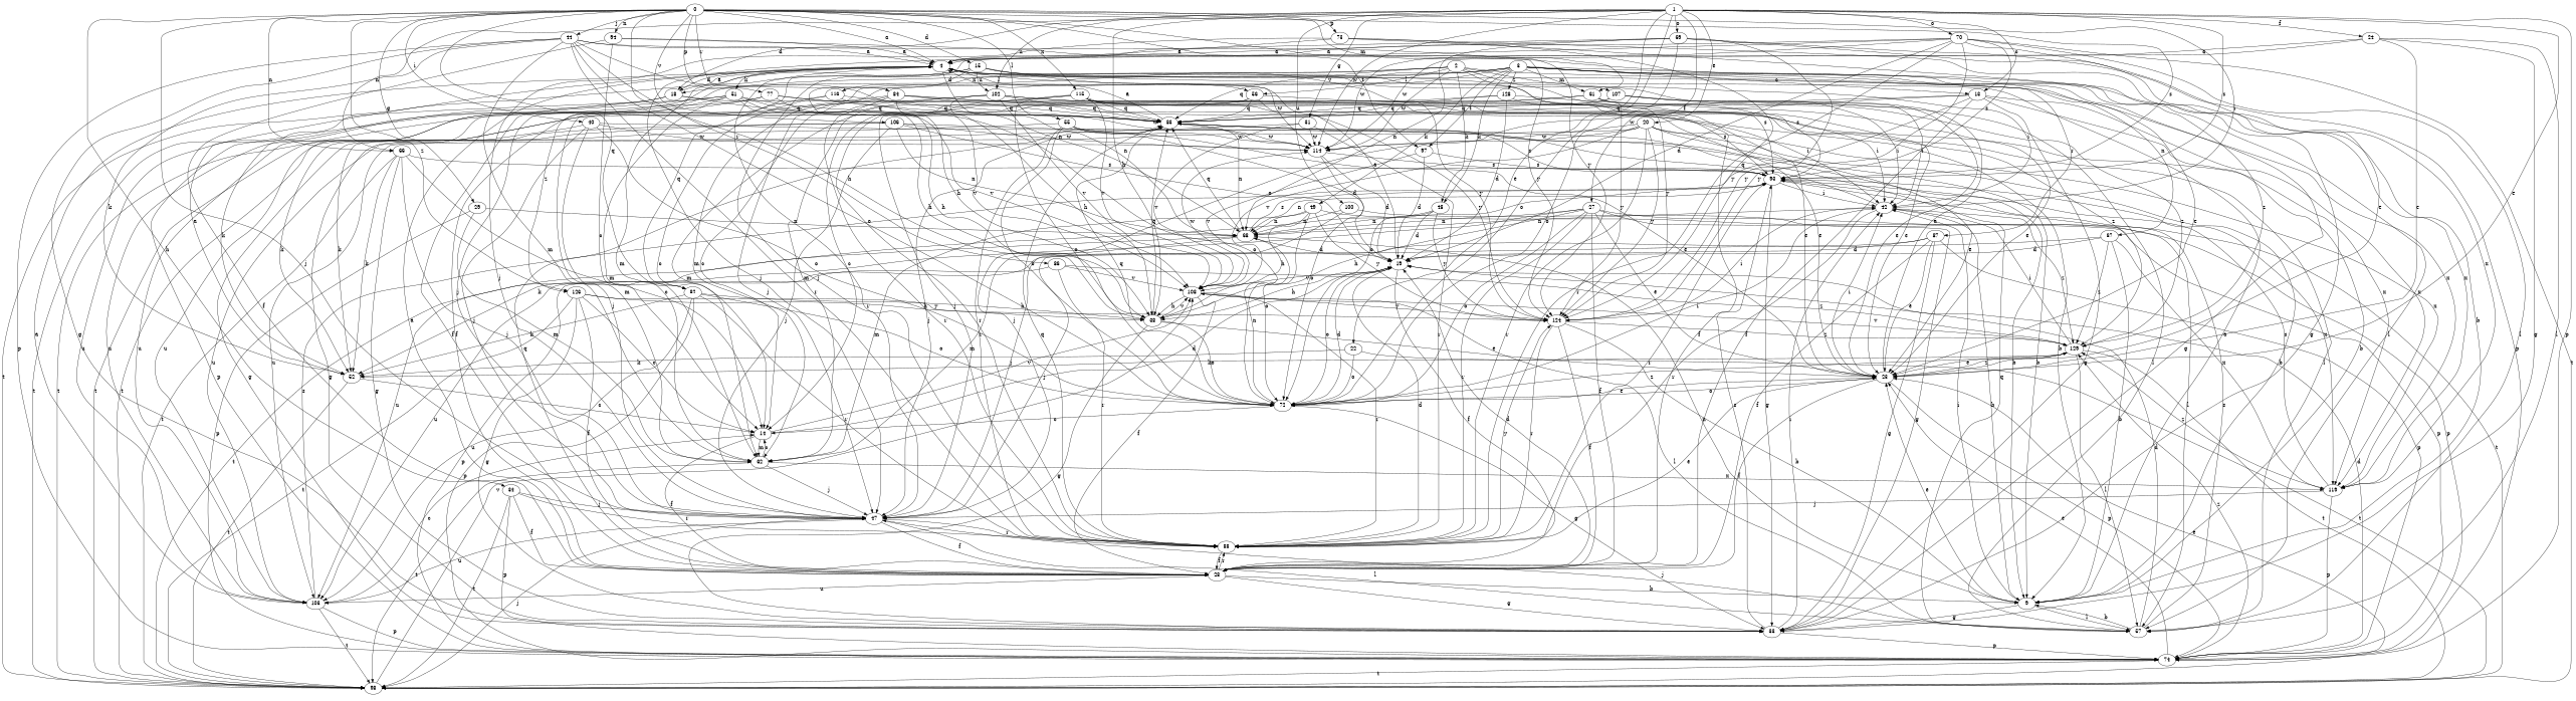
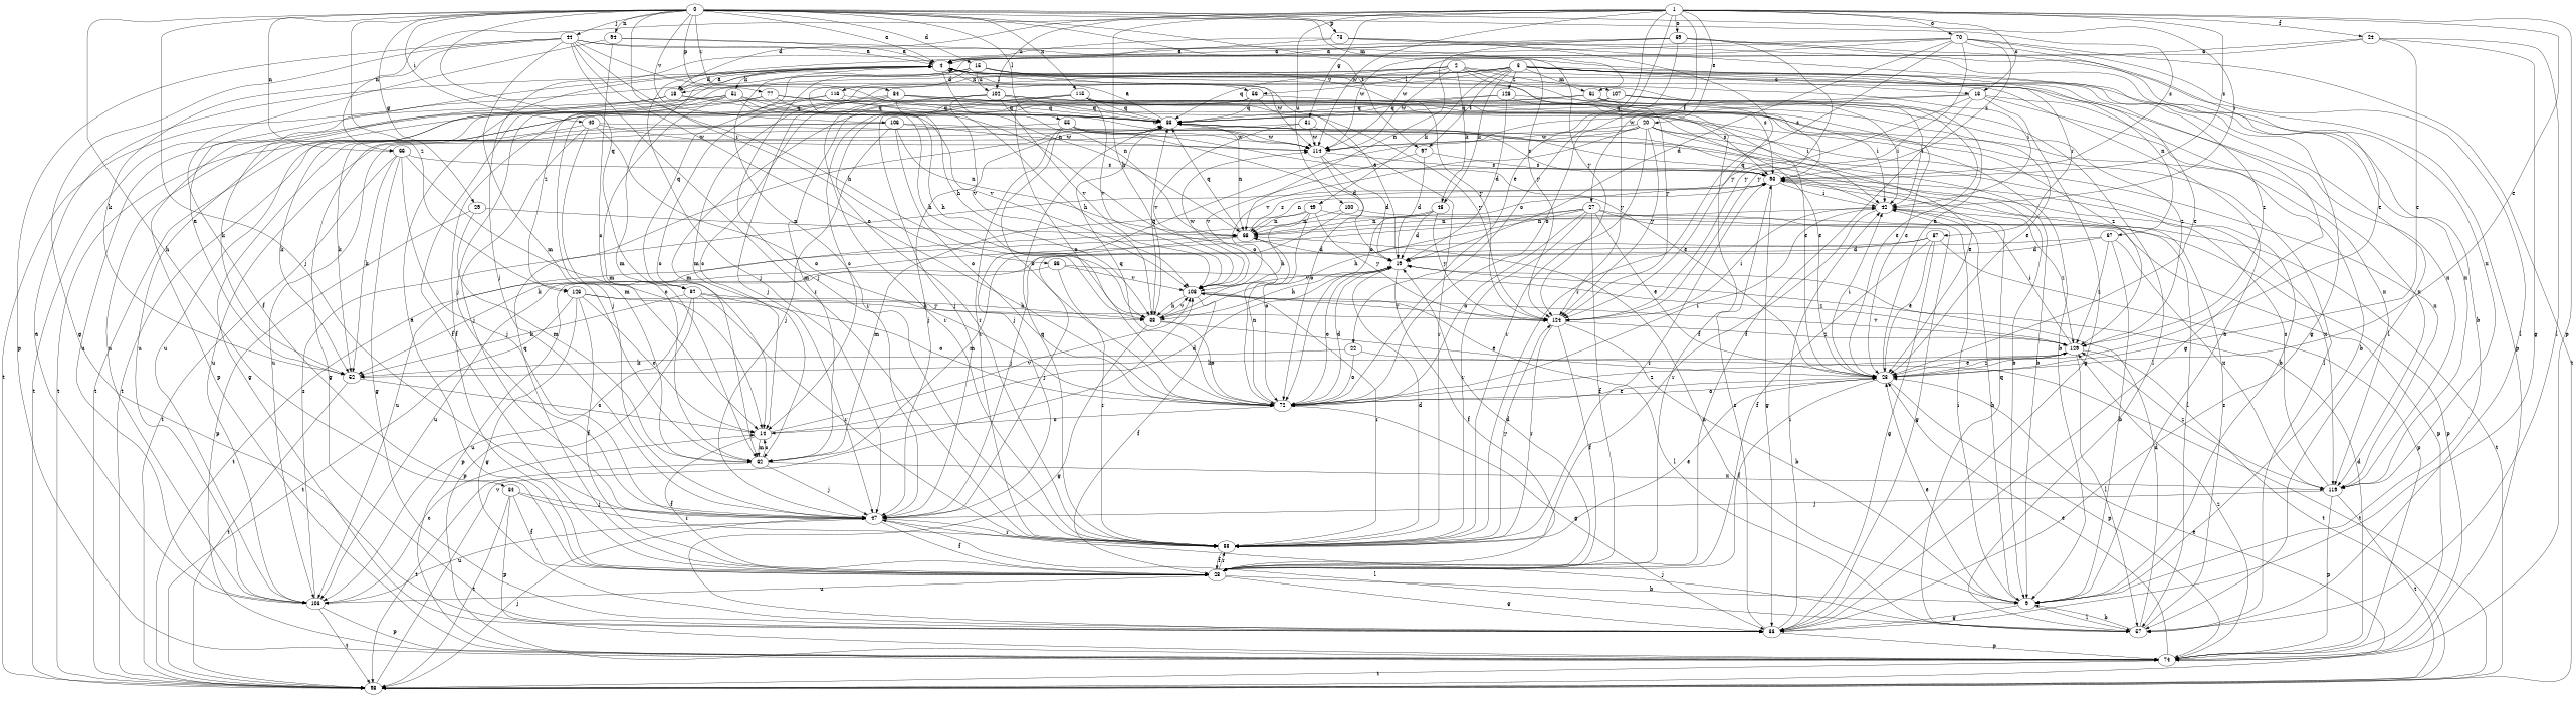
  strict digraph {
    0
    4
    15
    29
    34
    40
    42
    44
    47
    55
    61
    n12 [label=94]
    66
    73
    77
    82
    84
    86
    93
    97
    106
    115
    124
    126
    18
    56
    62
    119
    51
    68
    88
    107
    38
    102
    114
    98
    n37 [label=74]
    28
    72
    9
    52
    83
    129
    33
    57
    103
    23
    19
    14
    108
    1
    13
    20
    22
    24
    27
    31
    69
    70
    100
    2
    48
    67
    116
    3
    49
    87
    128
    0 -> 4 [label=a]
    0 -> 15 [label=d]
    0 -> 29 [label=g]
    0 -> 34 [label=h]
    0 -> 40 [label=i]
    0 -> 42 [label=i]
    0 -> 44 [label=j]
    0 -> 47 [label=j]
    0 -> 55 [label=l]
    0 -> 61 [label=m]
    0 -> n12 [label=n]
    0 -> 66 [label=n]
    0 -> 73 [label=p]
    0 -> 77 [label=p]
    0 -> 82 [label=q]
    0 -> 84 [label=r]
    0 -> 86 [label=r]
    0 -> 93 [label=s]
    0 -> 97 [label=t]
    0 -> 106 [label=v]
    0 -> 115 [label=x]
    0 -> 124 [label=y]
    0 -> 126 [label=z]
    4 -> 18 [label=d]
    4 -> 56 [label=l]
    4 -> 62 [label=m]
    4 -> 119 [label=x]
    4 -> 51 [label=k]
    4 -> 68 [label=n]
    4 -> 88 [label=r]
    4 -> 107 [label=v]
    15 -> 47 [label=j]
    15 -> 93 [label=s]
    15 -> 124 [label=y]
    15 -> 38 [label=h]
    15 -> 102 [label=u]
    15 -> 114 [label=w]
    15 -> 98 [label=t]
    29 -> 62 [label=m]
    29 -> 68 [label=n]
    29 -> n37 [label=p]
    34 -> 47 [label=j]
    34 -> 88 [label=r]
    34 -> 98 [label=t]
    34 -> n37 [label=p]
    34 -> 28 [label=f]
    40 -> 47 [label=j]
    40 -> 62 [label=m]
    40 -> 114 [label=w]
    40 -> 72 [label=o]
    40 -> 9 [label=b]
    40 -> 52 [label=k]
    42 -> 68 [label=n]
    42 -> 88 [label=r]
    42 -> 9 [label=b]
    42 -> 83 [label=q]
    42 -> 129 [label=z]
    44 -> 4 [label=a]
    44 -> 62 [label=m]
    44 -> 68 [label=n]
    44 -> 88 [label=r]
    44 -> 38 [label=h]
    44 -> n37 [label=p]
    44 -> 72 [label=o]
    44 -> 52 [label=k]
    44 -> 33 [label=g]
    44 -> 57 [label=l]
    47 -> 88 [label=r]
    47 -> 28 [label=f]
    47 -> 57 [label=l]
    47 -> 103 [label=u]
    55 -> 88 [label=r]
    55 -> 114 [label=w]
    55 -> 72 [label=o]
    55 -> 33 [label=g]
    55 -> 23 [label=e]
    55 -> 19 [label=d]
    61 -> 42 [label=i]
    61 -> 47 [label=j]
    61 -> 124 [label=y]
    61 -> 83 [label=q]
    61 -> 129 [label=z]
    n12 -> 4 [label=a]
    n12 -> 124 [label=y]
    n12 -> 28 [label=f]
    n12 -> 14 [label=c]
    66 -> 47 [label=j]
    66 -> 93 [label=s]
    66 -> 98 [label=t]
    66 -> 52 [label=k]
    66 -> 33 [label=g]
    66 -> 14 [label=c]
    73 -> 4 [label=a]
    73 -> 47 [label=j]
    73 -> 124 [label=y]
    73 -> 9 [label=b]
    73 -> 33 [label=g]
    77 -> 42 [label=i]
    77 -> 47 [label=j]
    77 -> 38 [label=h]
    77 -> 83 [label=q]
    77 -> 103 [label=u]
    82 -> 88 [label=r]
    82 -> 38 [label=h]
    82 -> n37 [label=p]
    82 -> 72 [label=o]
    82 -> 52 [label=k]
    82 -> 103 [label=u]
    84 -> 119 [label=x]
    84 -> 88 [label=r]
    84 -> 83 [label=q]
    84 -> 103 [label=u]
    84 -> 23 [label=e]
    84 -> 14 [label=c]
    84 -> 108 [label=v]
    86 -> 88 [label=r]
    86 -> n37 [label=p]
    86 -> 129 [label=z]
    86 -> 108 [label=v]
    93 -> 42 [label=i]
    93 -> 119 [label=x]
    93 -> 68 [label=n]
    93 -> 88 [label=r]
    93 -> 33 [label=g]
    93 -> 57 [label=l]
    97 -> 93 [label=s]
    97 -> 19 [label=d]
    97 -> 108 [label=v]
    106 -> 47 [label=j]
    106 -> 68 [label=n]
    106 -> 114 [label=w]
-   106 -> 19 [label=o]
+   106 -> 72 [label=o]
    106 -> 9 [label=b]
    106 -> 52 [label=k]
    106 -> 33 [label=g]
    115 -> 42 [label=i]
    115 -> 93 [label=s]
    115 -> 62 [label=m]
    115 -> 98 [label=t]
    115 -> 72 [label=o]
    115 -> 83 [label=q]
    115 -> 23 [label=e]
    115 -> 108 [label=v]
    124 -> 42 [label=i]
    124 -> 88 [label=r]
    124 -> 28 [label=f]
    124 -> 9 [label=b]
    124 -> 129 [label=z]
    126 -> 124 [label=y]
    126 -> 38 [label=h]
    126 -> 98 [label=t]
    126 -> 28 [label=f]
    126 -> 33 [label=g]
    126 -> 14 [label=c]
    18 -> 4 [label=a]
    18 -> 28 [label=f]
    18 -> 9 [label=b]
    18 -> 52 [label=k]
    18 -> 83 [label=q]
    56 -> 124 [label=y]
    56 -> 88 [label=r]
    56 -> 98 [label=t]
    56 -> 83 [label=q]
    56 -> 23 [label=e]
    62 -> 47 [label=j]
    62 -> 119 [label=x]
    62 -> 98 [label=t]
    62 -> 14 [label=c]
    119 -> 47 [label=j]
    119 -> 93 [label=s]
+   119 -> 98 [label=t]
    119 -> n37 [label=p]
    119 -> 129 [label=z]
    51 -> 62 [label=m]
    51 -> 38 [label=h]
    51 -> 114 [label=w]
    51 -> 98 [label=t]
    51 -> n37 [label=p]
    51 -> 28 [label=f]
    51 -> 83 [label=q]
    51 -> 108 [label=v]
    68 -> 93 [label=s]
    68 -> 62 [label=m]
    68 -> 98 [label=t]
    68 -> 83 [label=q]
    68 -> 19 [label=d]
    88 -> 124 [label=y]
    88 -> 28 [label=f]
    88 -> 83 [label=q]
    88 -> 23 [label=e]
    88 -> 19 [label=d]
    107 -> 42 [label=i]
    107 -> 98 [label=t]
    107 -> 83 [label=q]
    107 -> 57 [label=l]
    107 -> 23 [label=e]
    38 -> 72 [label=o]
    38 -> 83 [label=q]
    38 -> 33 [label=g]
    38 -> 23 [label=e]
    38 -> 108 [label=v]
    102 -> 62 [label=m]
    102 -> 38 [label=h]
    102 -> 83 [label=q]
    102 -> 129 [label=z]
    102 -> 57 [label=l]
    102 -> 103 [label=u]
    102 -> 108 [label=v]
    114 -> 93 [label=s]
    114 -> 72 [label=o]
    114 -> 19 [label=d]
    98 -> 47 [label=j]
    98 -> 23 [label=e]
    98 -> 108 [label=v]
    n37 -> 98 [label=t]
    n37 -> 129 [label=z]
    n37 -> 23 [label=e]
    n37 -> 19 [label=d]
    28 -> 4 [label=a]
    28 -> 88 [label=r]
    28 -> 9 [label=b]
    28 -> 83 [label=q]
    28 -> 33 [label=g]
    28 -> 103 [label=u]
    28 -> 19 [label=d]
    72 -> 42 [label=i]
    72 -> 68 [label=n]
    72 -> 83 [label=q]
    72 -> 129 [label=z]
    72 -> 33 [label=g]
    72 -> 23 [label=e]
    72 -> 19 [label=d]
    72 -> 14 [label=c]
    9 -> 4 [label=a]
    9 -> 42 [label=i]
    9 -> 68 [label=n]
    9 -> 33 [label=g]
    9 -> 57 [label=l]
    9 -> 23 [label=e]
    52 -> 4 [label=a]
    52 -> 98 [label=t]
    52 -> 14 [label=c]
    83 -> 4 [label=a]
    83 -> 47 [label=j]
    83 -> 93 [label=s]
    83 -> 68 [label=n]
    83 -> 114 [label=w]
    129 -> 42 [label=i]
    129 -> 98 [label=t]
    129 -> 52 [label=k]
    129 -> 57 [label=l]
    129 -> 23 [label=e]
    129 -> 108 [label=v]
    33 -> 42 [label=i]
    33 -> 93 [label=s]
    33 -> n37 [label=p]
    57 -> 47 [label=j]
    57 -> 93 [label=s]
    57 -> 9 [label=b]
    57 -> 83 [label=q]
    57 -> 19 [label=d]
    103 -> 4 [label=a]
    103 -> 93 [label=s]
    103 -> 98 [label=t]
    103 -> n37 [label=p]
    103 -> 14 [label=c]
    23 -> 4 [label=a]
    23 -> 42 [label=i]
    23 -> n37 [label=p]
    23 -> 28 [label=f]
    23 -> 72 [label=o]
    23 -> 129 [label=z]
    19 -> 4 [label=a]
    19 -> 38 [label=h]
    19 -> 28 [label=f]
    19 -> 72 [label=o]
    19 -> 108 [label=v]
    14 -> 62 [label=m]
    14 -> 28 [label=f]
    14 -> 19 [label=d]
    14 -> 108 [label=v]
    108 -> 124 [label=y]
    108 -> 88 [label=r]
    108 -> 38 [label=h]
    108 -> 114 [label=w]
    108 -> 28 [label=f]
    108 -> 57 [label=l]
    1 -> 66 [label=n]
    1 -> 93 [label=s]
    1 -> 18 [label=d]
    1 -> 38 [label=h]
    1 -> 102 [label=u]
    1 -> 114 [label=w]
    1 -> n37 [label=p]
    1 -> 72 [label=o]
    1 -> 23 [label=e]
    1 -> 13 [label=c]
    1 -> 20 [label=e]
    1 -> 22 [label=e]
    1 -> 24 [label=f]
    1 -> 27 [label=f]
    1 -> 31 [label=g]
    1 -> 69 [label=o]
    1 -> 70 [label=o]
    1 -> 100 [label=u]
    13 -> 119 [label=x]
    13 -> 114 [label=w]
    13 -> 28 [label=f]
    13 -> 72 [label=o]
    13 -> 9 [label=b]
    13 -> 83 [label=q]
    13 -> 33 [label=g]
    20 -> 47 [label=j]
    20 -> 124 [label=y]
    20 -> 119 [label=x]
    20 -> 88 [label=r]
    20 -> 114 [label=w]
    20 -> 9 [label=b]
    20 -> 103 [label=u]
    20 -> 23 [label=e]
    20 -> 108 [label=v]
    22 -> 98 [label=t]
    22 -> 72 [label=o]
    22 -> 52 [label=k]
    24 -> 4 [label=a]
    24 -> 114 [label=w]
    24 -> 33 [label=g]
    24 -> 57 [label=l]
    24 -> 23 [label=e]
    27 -> 68 [label=n]
    27 -> 88 [label=r]
    27 -> 38 [label=h]
    27 -> 98 [label=t]
    27 -> 28 [label=f]
    27 -> 72 [label=o]
    27 -> 52 [label=k]
    27 -> 33 [label=g]
    27 -> 23 [label=e]
    31 -> 88 [label=r]
    31 -> 114 [label=w]
    31 -> 103 [label=u]
    31 -> 108 [label=v]
    69 -> 4 [label=a]
    69 -> 47 [label=j]
    69 -> 124 [label=y]
    69 -> 119 [label=x]
    69 -> 68 [label=n]
    69 -> n37 [label=p]
    69 -> 72 [label=o]
    70 -> 4 [label=a]
    70 -> 47 [label=j]
    70 -> 93 [label=s]
    70 -> 124 [label=y]
    70 -> 88 [label=r]
    70 -> 114 [label=w]
    70 -> 98 [label=t]
    70 -> 57 [label=l]
    70 -> 23 [label=e]
    70 -> 19 [label=d]
    100 -> 47 [label=j]
    100 -> 68 [label=n]
    100 -> n37 [label=p]
    2 -> 42 [label=i]
    2 -> 82 [label=q]
    2 -> 93 [label=s]
    2 -> 124 [label=y]
    2 -> 56 [label=l]
    2 -> 114 [label=w]
    2 -> 83 [label=q]
    2 -> 48 [label=k]
    2 -> 67 [label=n]
    2 -> 116 [label=x]
    48 -> 124 [label=y]
    48 -> 68 [label=n]
    48 -> 103 [label=u]
    48 -> 19 [label=d]
    67 -> 47 [label=j]
    67 -> 119 [label=x]
    67 -> 9 [label=b]
    67 -> 129 [label=z]
    67 -> 19 [label=d]
    116 -> 72 [label=o]
    116 -> 83 [label=q]
    116 -> 103 [label=u]
    116 -> 14 [label=c]
    3 -> 47 [label=j]
    3 -> 61 [label=m]
    3 -> 97 [label=t]
    3 -> 126 [label=z]
    3 -> 18 [label=d]
    3 -> 62 [label=m]
    3 -> 119 [label=x]
    3 -> 129 [label=z]
    3 -> 33 [label=g]
    3 -> 23 [label=e]
    3 -> 13 [label=c]
    3 -> 48 [label=k]
    3 -> 49 [label=k]
    3 -> 87 [label=r]
    3 -> 128 [label=z]
    49 -> 124 [label=y]
    49 -> 62 [label=m]
    49 -> 68 [label=n]
    49 -> 38 [label=h]
    49 -> n37 [label=p]
    49 -> 72 [label=o]
    87 -> n37 [label=p]
    87 -> 28 [label=f]
    87 -> 33 [label=g]
    87 -> 103 [label=u]
    87 -> 23 [label=e]
    87 -> 19 [label=d]
    128 -> 28 [label=f]
    128 -> 83 [label=q]
    128 -> 23 [label=e]
    128 -> 19 [label=d]
    128 -> 14 [label=c]
  }
